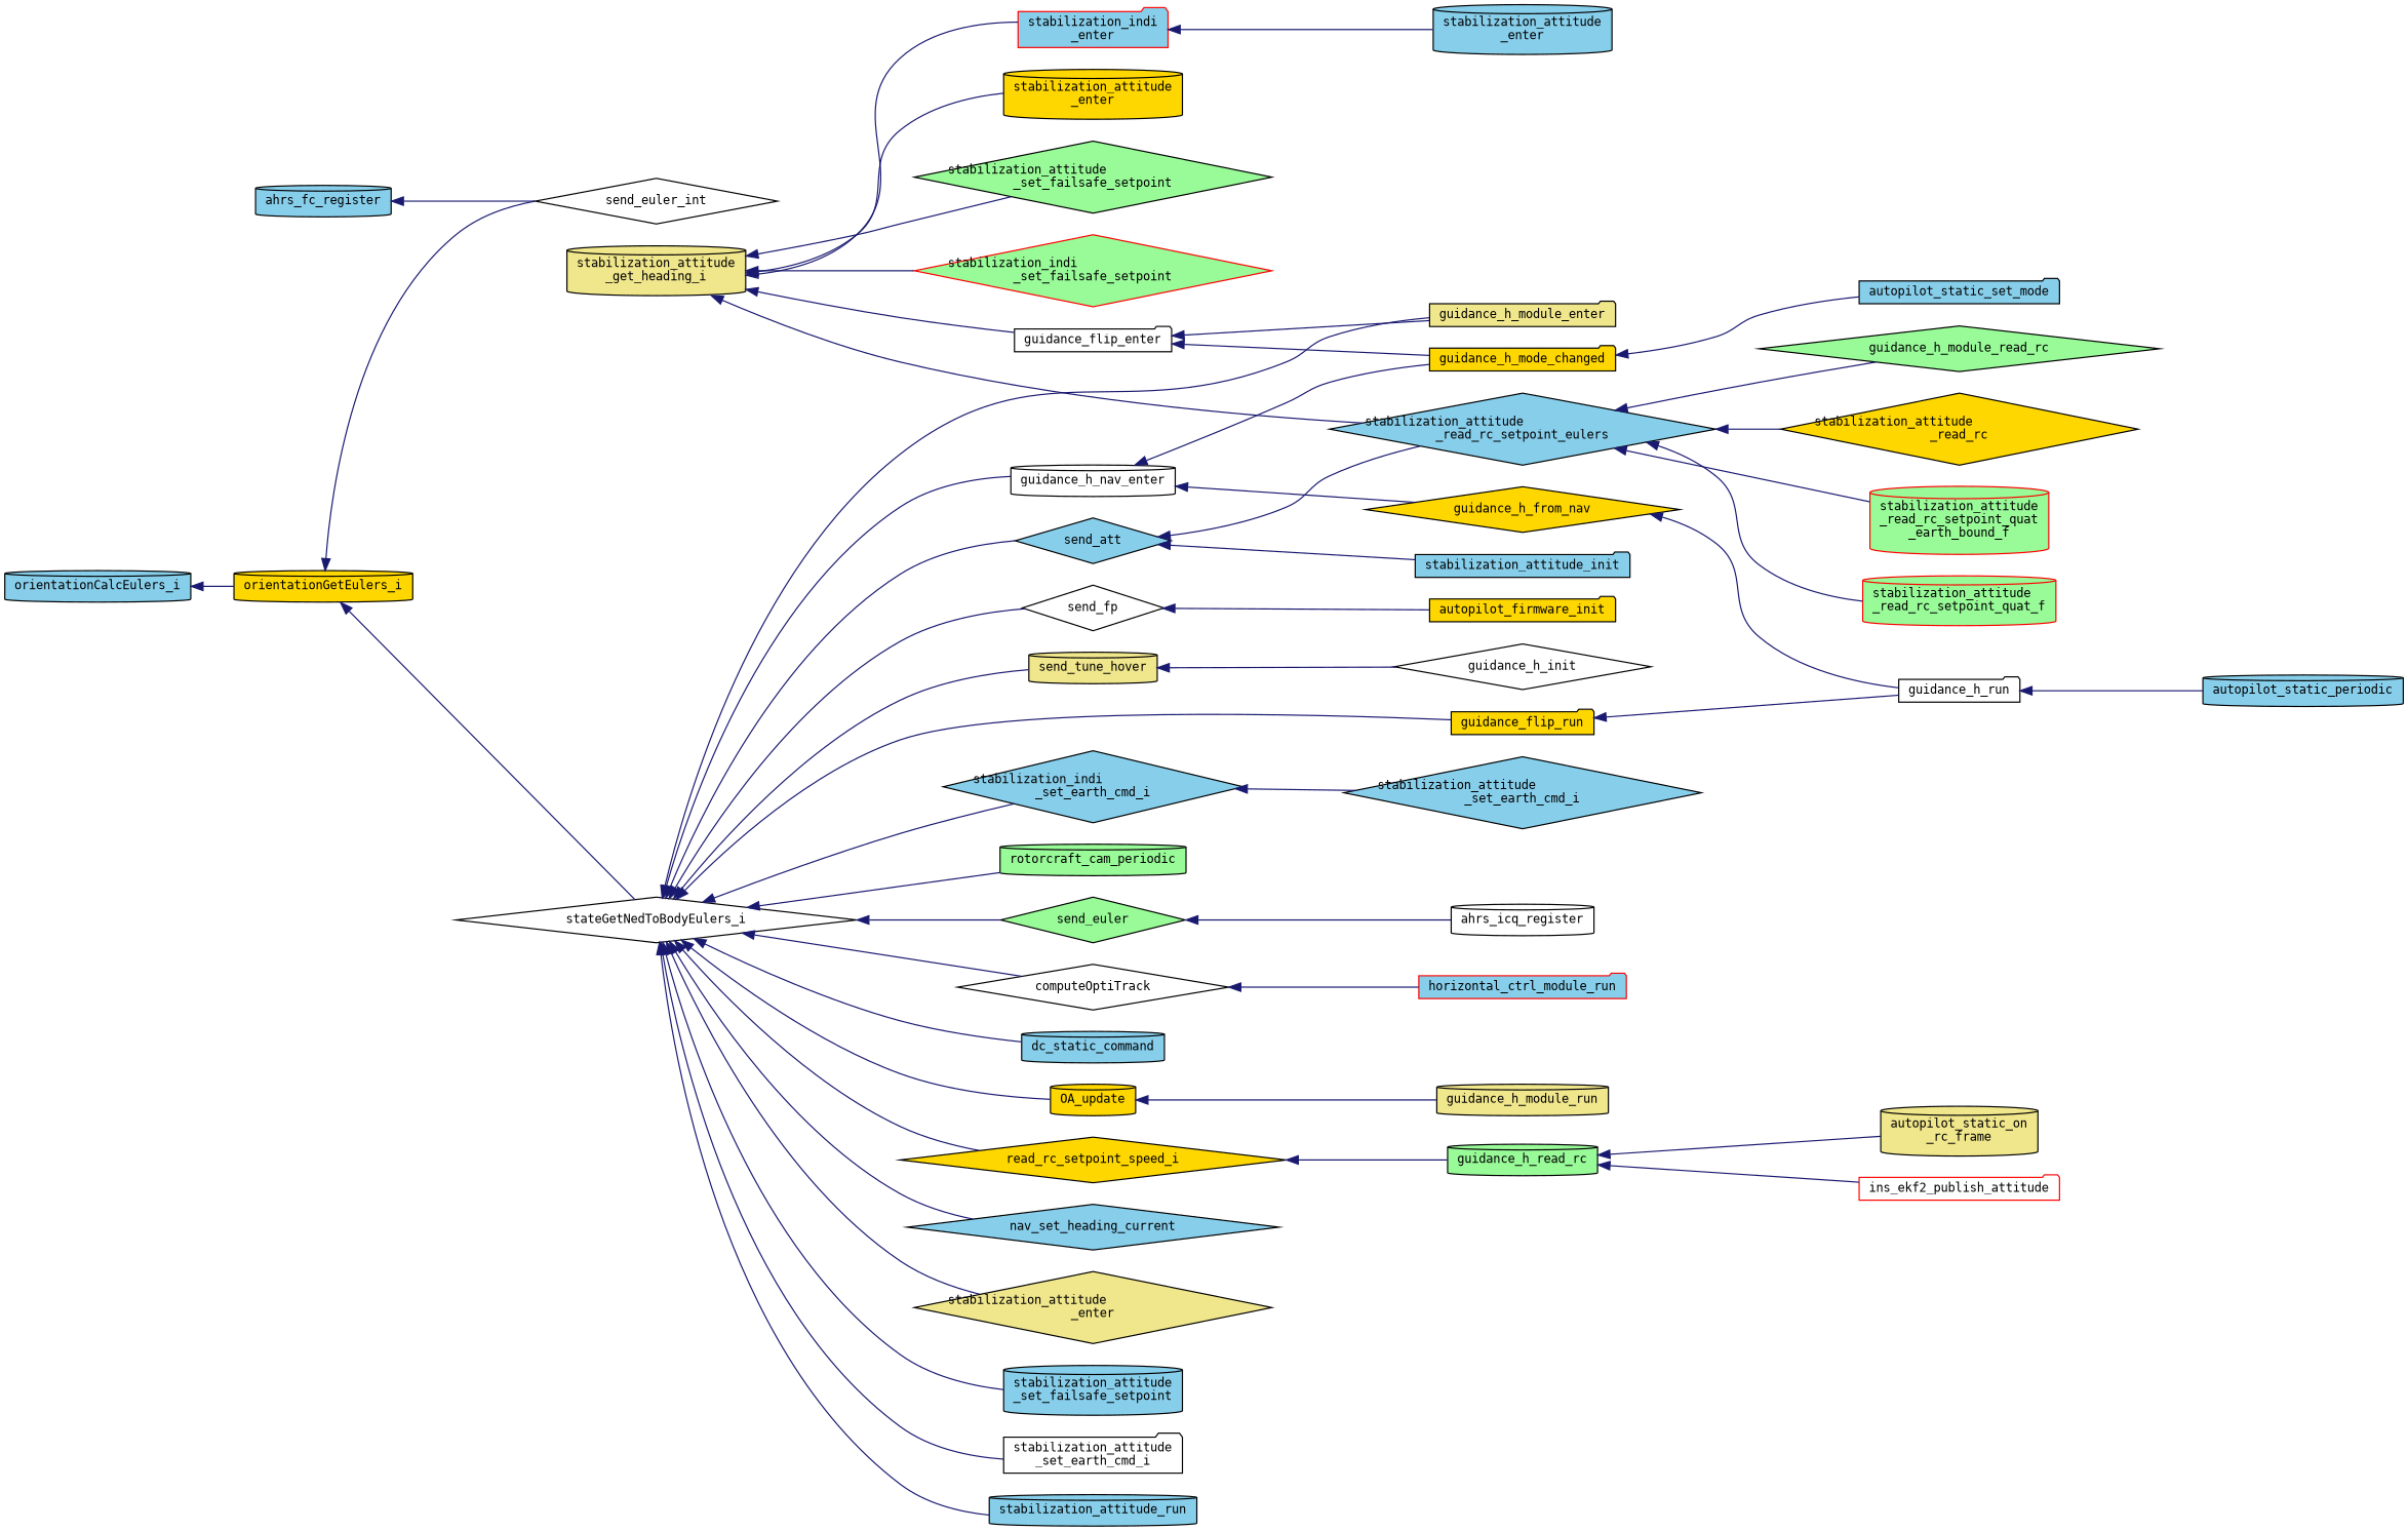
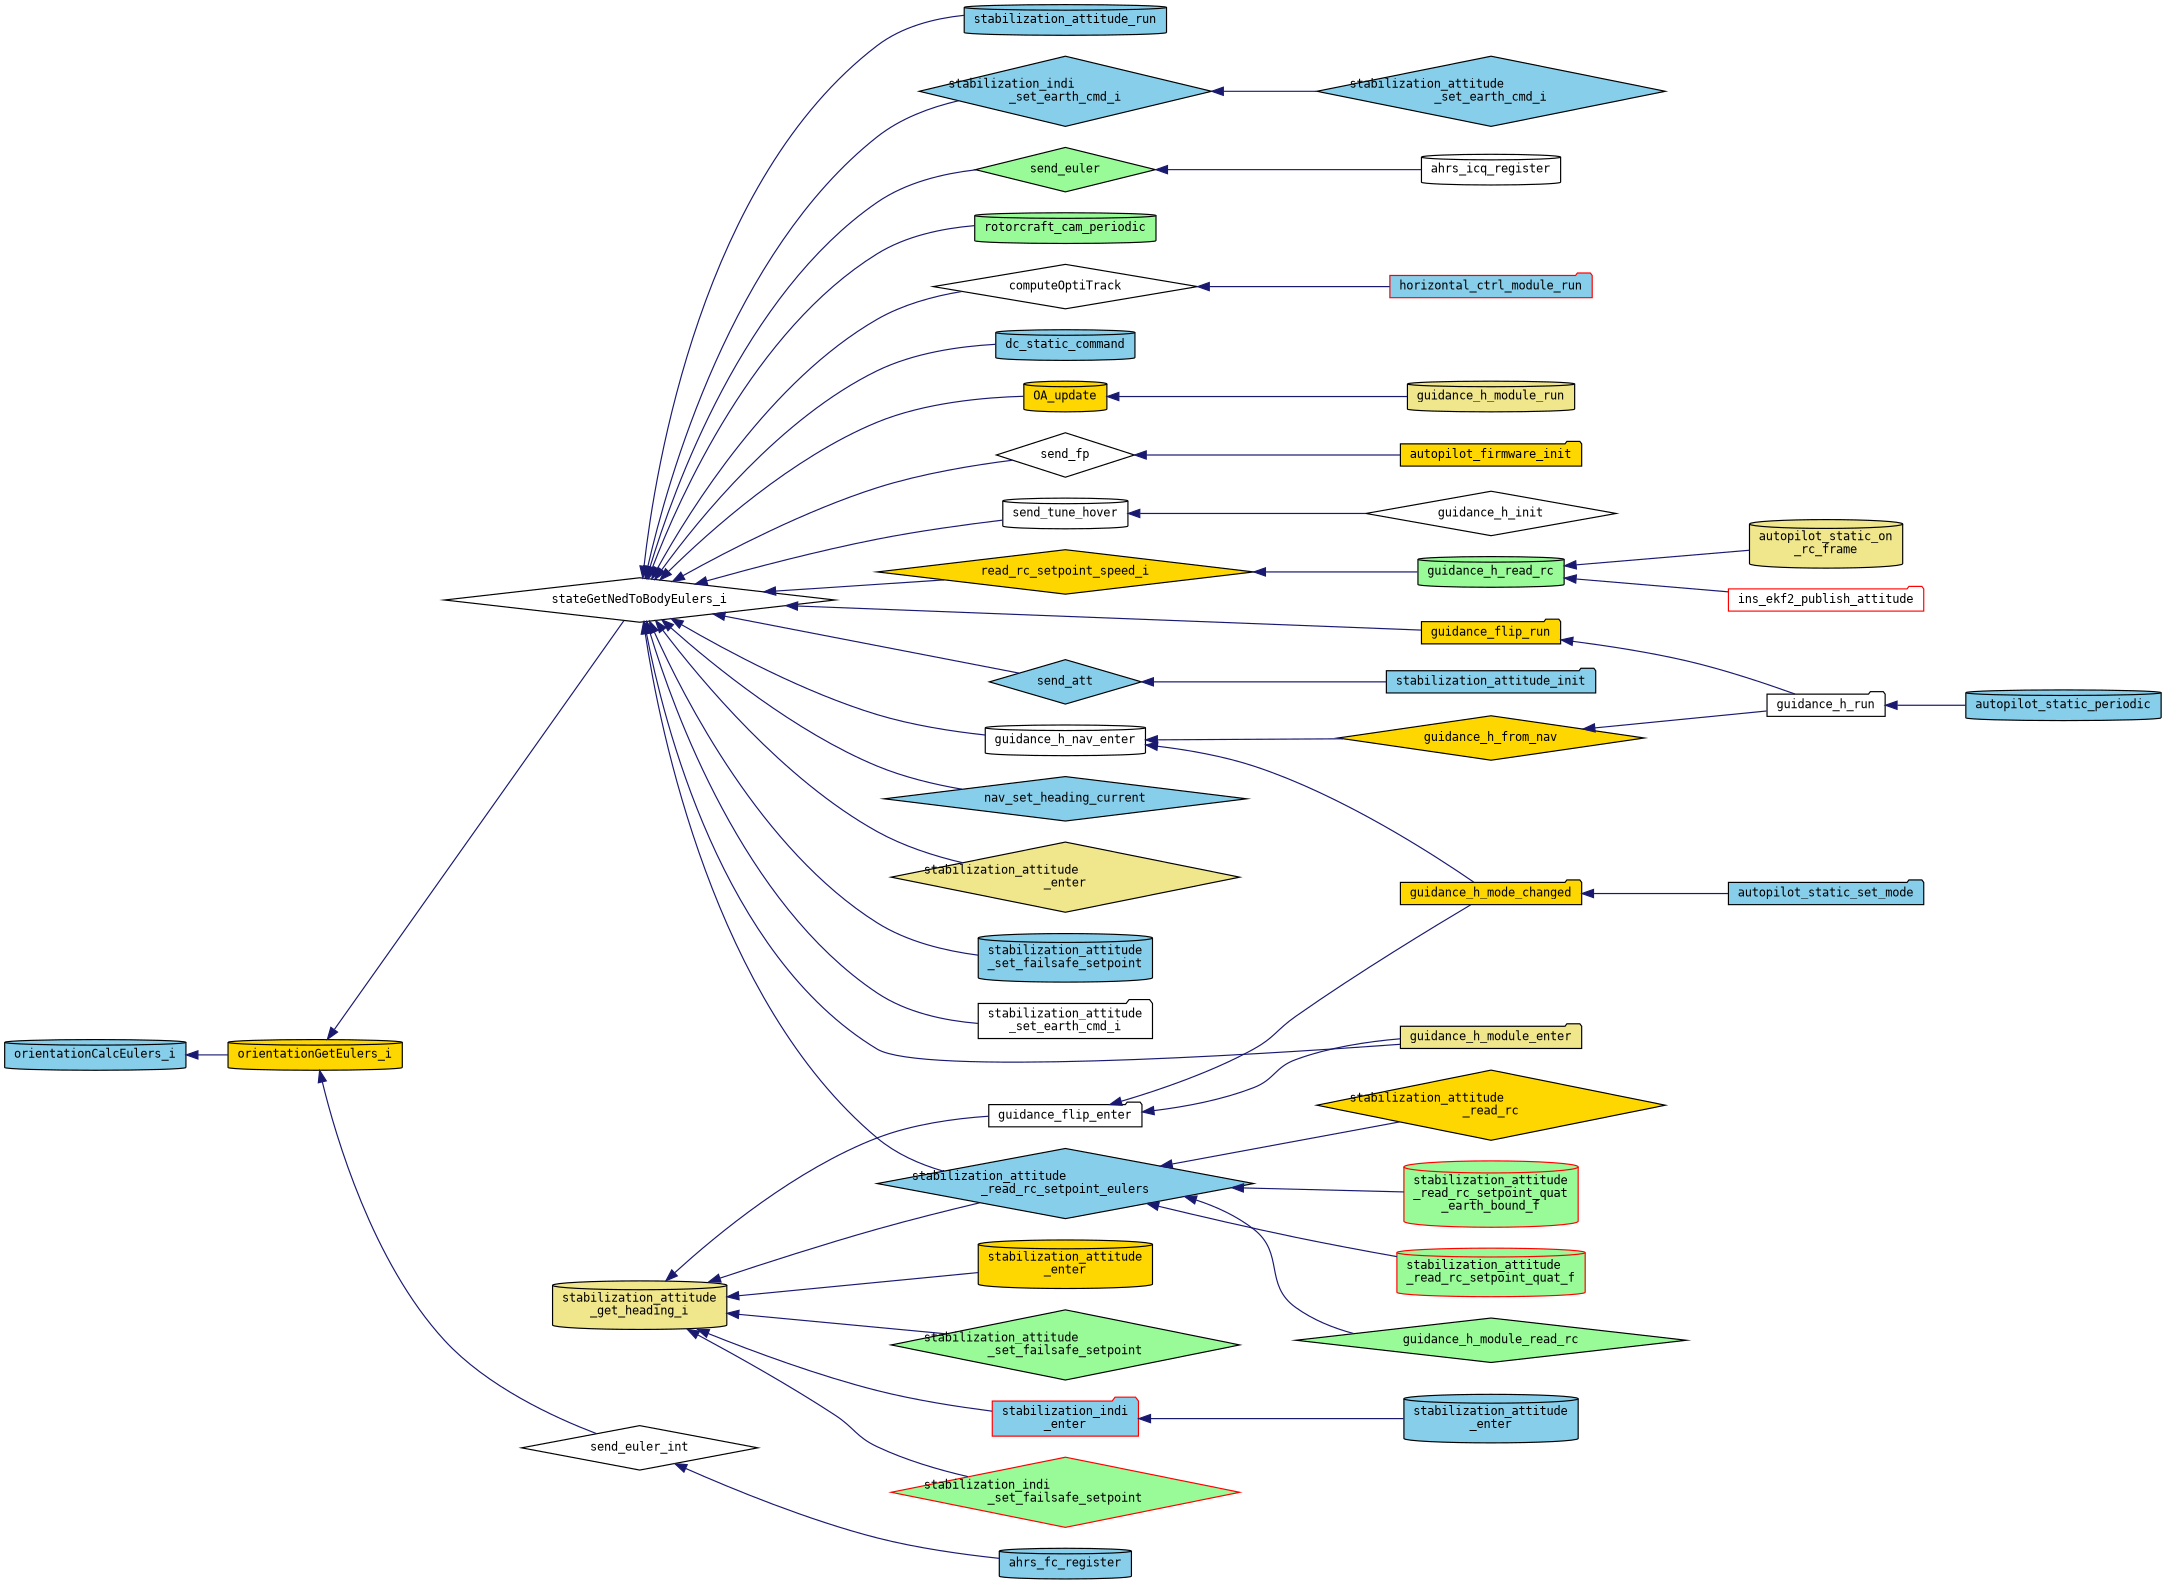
  digraph {
    fontname="DejaVu Sans Mono"
    rankdir=LR
    node [color=black fillcolor=skyblue fontname="DejaVu Sans Mono" fontsize=10 shape=cylinder style=filled]
    edge [color=midnightblue dir=back fontname="DejaVu Sans Mono" fontsize=10 labelfontname=FreeSans labelfontsize=10 style=solid]
    n1 [fontcolor=black height=0.2 label=orientationCalcEulers_i width=0.4]
    n2 [fillcolor=gold height=0.2 label=orientationGetEulers_i width=0.4]
    n3 [fillcolor=white height=0.2 label=send_euler_int shape=diamond width=0.4]
    n4 [fillcolor=white height=0.2 label=stateGetNedToBodyEulers_i shape=diamond width=0.4]
    n5 [height=0.2 label=ahrs_fc_register width=0.4]
    n6 [fillcolor=white height=0.2 label=send_fp shape=diamond width=0.4]
-   n7 [fillcolor=khaki height=0.2 label=send_tune_hover width=0.4]
+   n7 [fillcolor=white height=0.2 label=send_tune_hover width=0.4]
    n8 [fillcolor=white height=0.2 label=guidance_h_nav_enter width=0.4]
    n9 [fillcolor=gold height=0.2 label=read_rc_setpoint_speed_i shape=diamond width=0.4]
    n10 [fillcolor=gold height=0.2 label=guidance_flip_run shape=folder width=0.4]
    n11 [height=0.2 label=nav_set_heading_current shape=diamond width=0.4]
    n12 [height=0.2 label=send_att shape=diamond width=0.4]
    n13 [fillcolor=khaki height=0.2 label="stabilization_attitude\l_enter" shape=diamond width=0.4]
    n14 [height=0.2 label="stabilization_attitude\l_set_failsafe_setpoint" width=0.4]
    n15 [fillcolor=white height=0.2 label="stabilization_attitude\l_set_earth_cmd_i" shape=folder width=0.4]
    n16 [height=0.2 label=stabilization_attitude_run width=0.4]
    n17 [height=0.2 label="stabilization_attitude\l_read_rc_setpoint_eulers" shape=diamond width=0.4]
    n18 [fillcolor=khaki height=0.2 label=guidance_h_module_enter shape=folder width=0.4]
    n19 [height=0.2 label="stabilization_indi\l_set_earth_cmd_i" shape=diamond width=0.4]
    n20 [fillcolor=palegreen height=0.2 label=send_euler shape=diamond width=0.4]
    n21 [fillcolor=palegreen height=0.2 label=rotorcraft_cam_periodic width=0.4]
    n22 [fillcolor=white height=0.2 label=computeOptiTrack shape=diamond width=0.4]
    n23 [height=0.2 label=dc_static_command width=0.4]
    n24 [fillcolor=gold height=0.2 label=OA_update width=0.4]
    n25 [fillcolor=gold height=0.2 label=autopilot_firmware_init shape=folder width=0.4]
    n26 [fillcolor=white height=0.2 label=guidance_h_init shape=diamond width=0.4]
    n27 [fillcolor=gold height=0.2 label=guidance_h_from_nav shape=diamond width=0.4]
    n28 [fillcolor=gold height=0.2 label=guidance_h_mode_changed shape=folder width=0.4]
    n29 [fillcolor=palegreen height=0.2 label=guidance_h_read_rc width=0.4]
    n30 [fillcolor=white height=0.2 label=guidance_h_run shape=folder width=0.4]
    n31 [height=0.2 label=stabilization_attitude_init shape=folder width=0.4]
    n32 [fillcolor=khaki height=0.2 label="stabilization_attitude\l_get_heading_i" width=0.4]
    n33 [fillcolor=white height=0.2 label=guidance_flip_enter shape=folder width=0.4]
    n34 [fillcolor=gold height=0.2 label="stabilization_attitude\l_enter" width=0.4]
    n35 [fillcolor=palegreen height=0.2 label="stabilization_attitude\l_set_failsafe_setpoint" shape=diamond width=0.4]
    n36 [color=red height=0.2 label="stabilization_indi\l_enter" shape=folder width=0.4]
    n37 [color=red fillcolor=palegreen height=0.2 label="stabilization_indi\l_set_failsafe_setpoint" shape=diamond width=0.4]
    n38 [fillcolor=palegreen height=0.2 label=guidance_h_module_read_rc shape=diamond width=0.4]
    n39 [fillcolor=gold height=0.2 label="stabilization_attitude\l_read_rc" shape=diamond width=0.4]
    n40 [color=red fillcolor=palegreen height=0.2 label="stabilization_attitude\l_read_rc_setpoint_quat\l_earth_bound_f" width=0.4]
    n41 [color=red fillcolor=palegreen height=0.2 label="stabilization_attitude\l_read_rc_setpoint_quat_f" width=0.4]
    n42 [height=0.2 label="stabilization_attitude\l_set_earth_cmd_i" shape=diamond width=0.4]
    n43 [fillcolor=white height=0.2 label=ahrs_icq_register width=0.4]
    n44 [color=red height=0.2 label=horizontal_ctrl_module_run shape=folder width=0.4]
    n45 [fillcolor=khaki height=0.2 label=guidance_h_module_run width=0.4]
    n46 [height=0.2 label=autopilot_static_set_mode shape=folder width=0.4]
    n47 [height=0.2 label=autopilot_static_periodic width=0.4]
    n48 [fillcolor=khaki height=0.2 label="autopilot_static_on\l_rc_frame" width=0.4]
    n49 [color=red fillcolor=white height=0.2 label=ins_ekf2_publish_attitude shape=folder width=0.4]
    n50 [height=0.2 label="stabilization_attitude\l_enter" width=0.4]
    n1 -> n2
    n2 -> n3
    n2 -> n4
-   n5 -> n3
+   n3 -> n5
    n4 -> n6
    n4 -> n7
    n4 -> n8
    n4 -> n9
    n4 -> n10
    n4 -> n11
    n4 -> n12
    n4 -> n13
    n4 -> n14
    n4 -> n15
    n4 -> n16
-   n12 -> n17
+   n4 -> n17
    n4 -> n18
    n4 -> n19
    n4 -> n20
    n4 -> n21
    n4 -> n22
    n4 -> n23
    n4 -> n24
    n6 -> n25
    n7 -> n26
    n8 -> n27
    n8 -> n28
    n9 -> n29
    n10 -> n30
    n12 -> n31
    n17 -> n38
    n17 -> n39
    n17 -> n40
    n17 -> n41
    n19 -> n42
    n20 -> n43
    n22 -> n44
    n24 -> n45
    n27 -> n30
    n28 -> n46
    n29 -> n48
    n29 -> n49
    n30 -> n47
    n32 -> n17
    n32 -> n33
    n32 -> n34
    n32 -> n35
    n32 -> n36
    n32 -> n37
    n33 -> n18
    n33 -> n28
    n36 -> n50
  }
